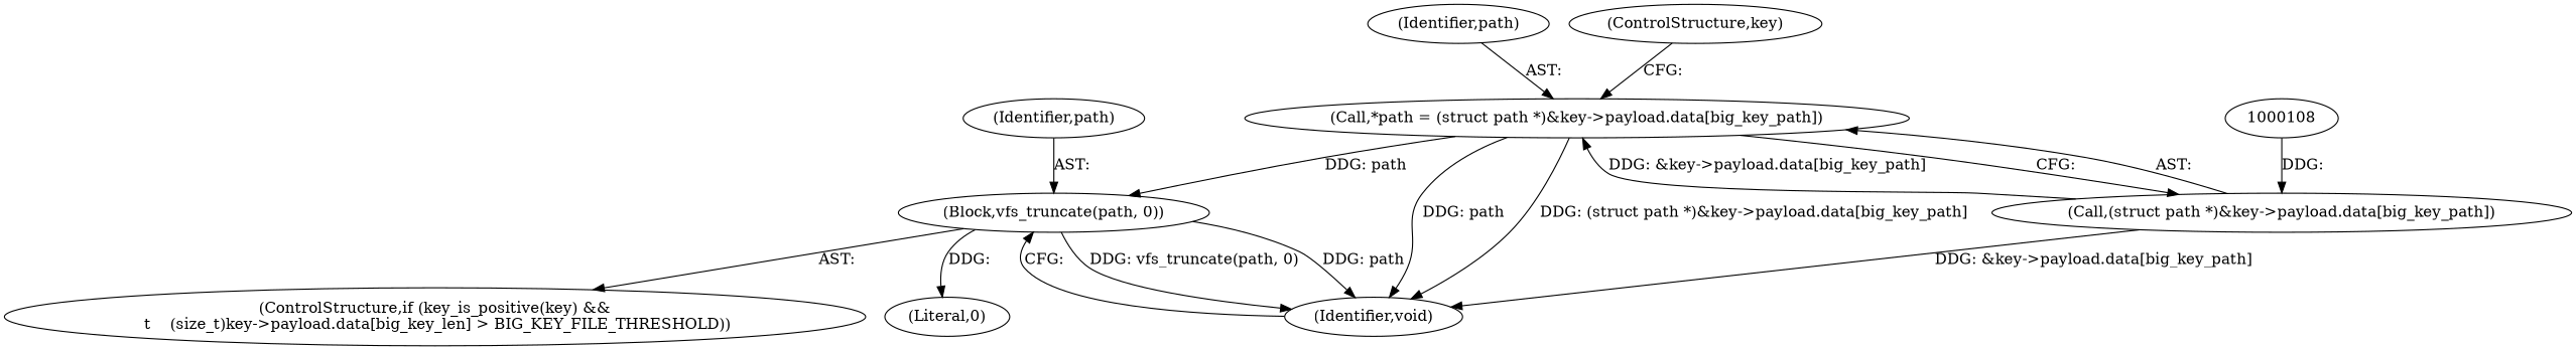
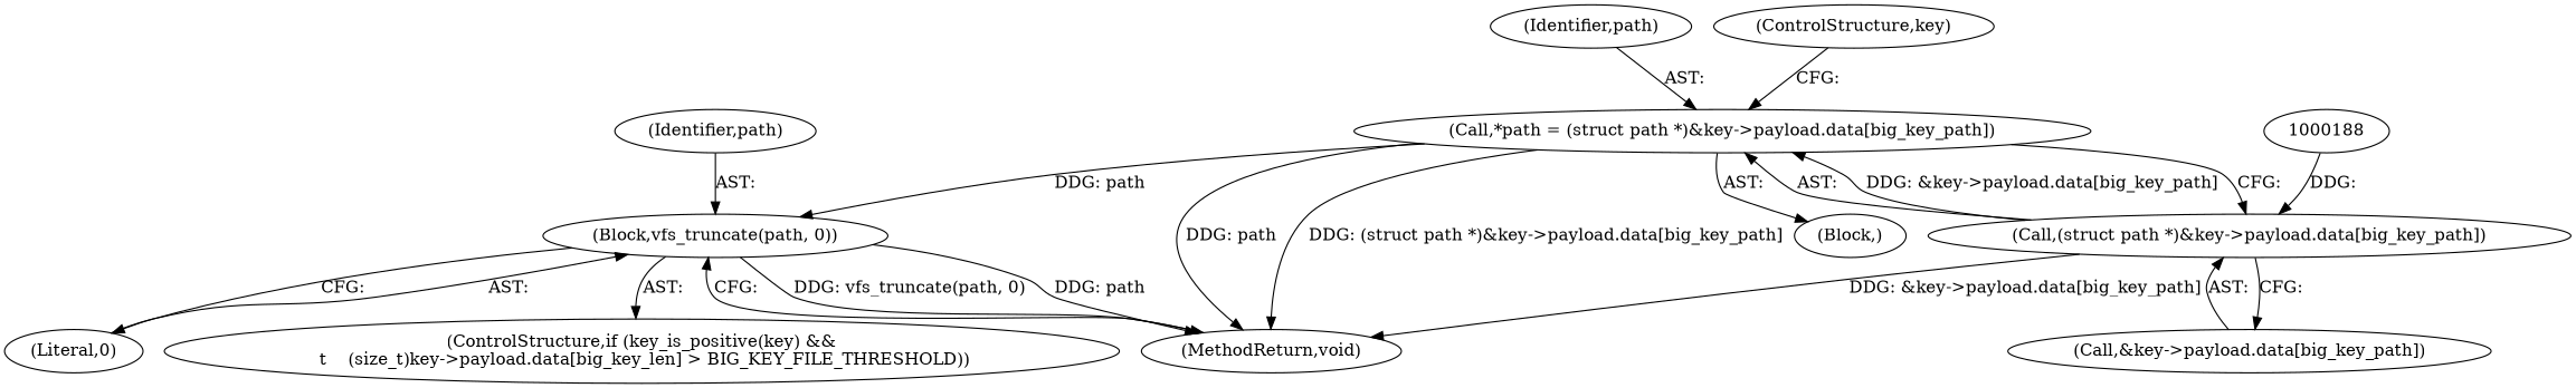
  digraph {
    n1 [label="(Block,vfs_truncate(path, 0))"]
    n2 [label="(Literal,0)"]
    n3 [label="(ControlStructure,if (key_is_positive(key) &&\n \t    (size_t)key->payload.data[big_key_len] > BIG_KEY_FILE_THRESHOLD))"]
-   n4 [label="(Identifier,void)"]
+   n4 [label="(MethodReturn,void)"]
    n5 [label="(Call,*path = (struct path *)&key->payload.data[big_key_path])"]
    n6 [label="(Call,(struct path *)&key->payload.data[big_key_path])"]
+   n7 [label="(Block,)"]
+   n8 [label="(Call,&key->payload.data[big_key_path])"]
    n9 [label="(Identifier,path)"]
    n10 [label="(ControlStructure,key)"]
    n11 [label="(Identifier,path)"]
-   1000108
-   n1 -> n2 [label="DDG: "]
+   1000108 [label=1000188]
+   n1 -> n2 [label="CFG: "]
    n1 -> n3 [label="AST: "]
    n1 -> n4 [label="DDG: vfs_truncate(path, 0)"]
    n1 -> n4 [label="DDG: path"]
+   n2 -> n1 [label="AST: "]
    n4 -> n1 [label="CFG: "]
    n5 -> n1 [label="DDG: path"]
    n5 -> n4 [label="DDG: (struct path *)&key->payload.data[big_key_path]"]
    n5 -> n4 [label="DDG: path"]
    n5 -> n6 [label="CFG: "]
+   n5 -> n7 [label="AST: "]
    n6 -> n4 [label="DDG: &key->payload.data[big_key_path]"]
    n6 -> n5 [label="AST: "]
    n6 -> n5 [label="DDG: &key->payload.data[big_key_path]"]
+   n6 -> n8 [label="CFG: "]
+   n8 -> n6 [label="AST: "]
    n9 -> n5 [label="AST: "]
    n10 -> n5 [label="CFG: "]
    n11 -> n1 [label="AST: "]
    1000108 -> n6 [label="DDG: "]
  }
